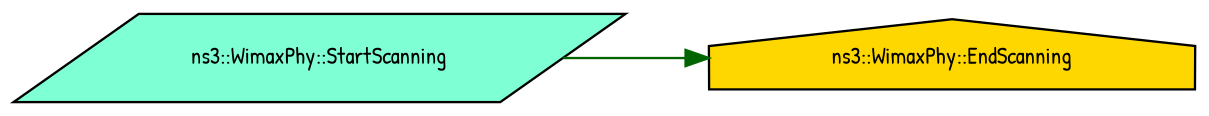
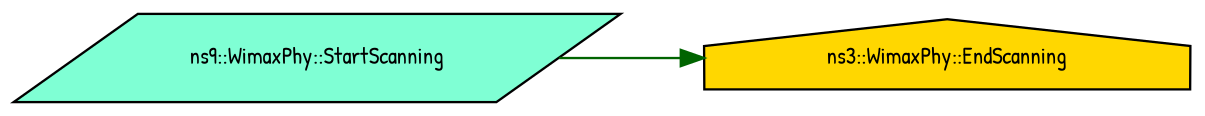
  digraph {
    rankdir=RL
    fontname="Patrick Hand"
    node [color=black fontname="Patrick Hand" fontsize=10 style=filled]
    n1 [fillcolor=gold fontcolor=black height=0.2 label="ns3::WimaxPhy::EndScanning" shape=house width=0.4]
-   n2 [fillcolor=aquamarine height=0.2 label="ns3::WimaxPhy::StartScanning" shape=parallelogram width=0.4]
+   n2 [fillcolor=aquamarine height=0.2 label="ns9::WimaxPhy::StartScanning" shape=parallelogram width=0.4]
    n1 -> n2 [color=darkgreen dir=back fontname="Patrick Hand" fontsize=10 labelfontname=Helvetica labelfontsize=10 style=solid]
  }
